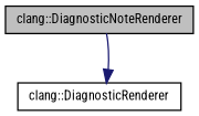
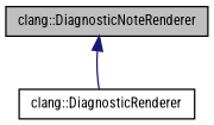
  digraph {
    fontname="Roboto Condensed"
    node [color=black fontname="Roboto Condensed" fontsize=10 shape=record]
    n1 [fillcolor=grey75 fontcolor=black height=0.2 label="clang::DiagnosticNoteRenderer" style=filled width=0.4]
    n2 [height=0.2 label="clang::DiagnosticRenderer" width=0.4]
-   n2 -> n1 [color=midnightblue dir=back fontname="Roboto Condensed" fontsize=10 labelfontname=Helvetica labelfontsize=10 style=solid]
+   n1 -> n2 [color=midnightblue dir=back fontname="Roboto Condensed" fontsize=10 labelfontname=Helvetica labelfontsize=10 style=solid]
  }
